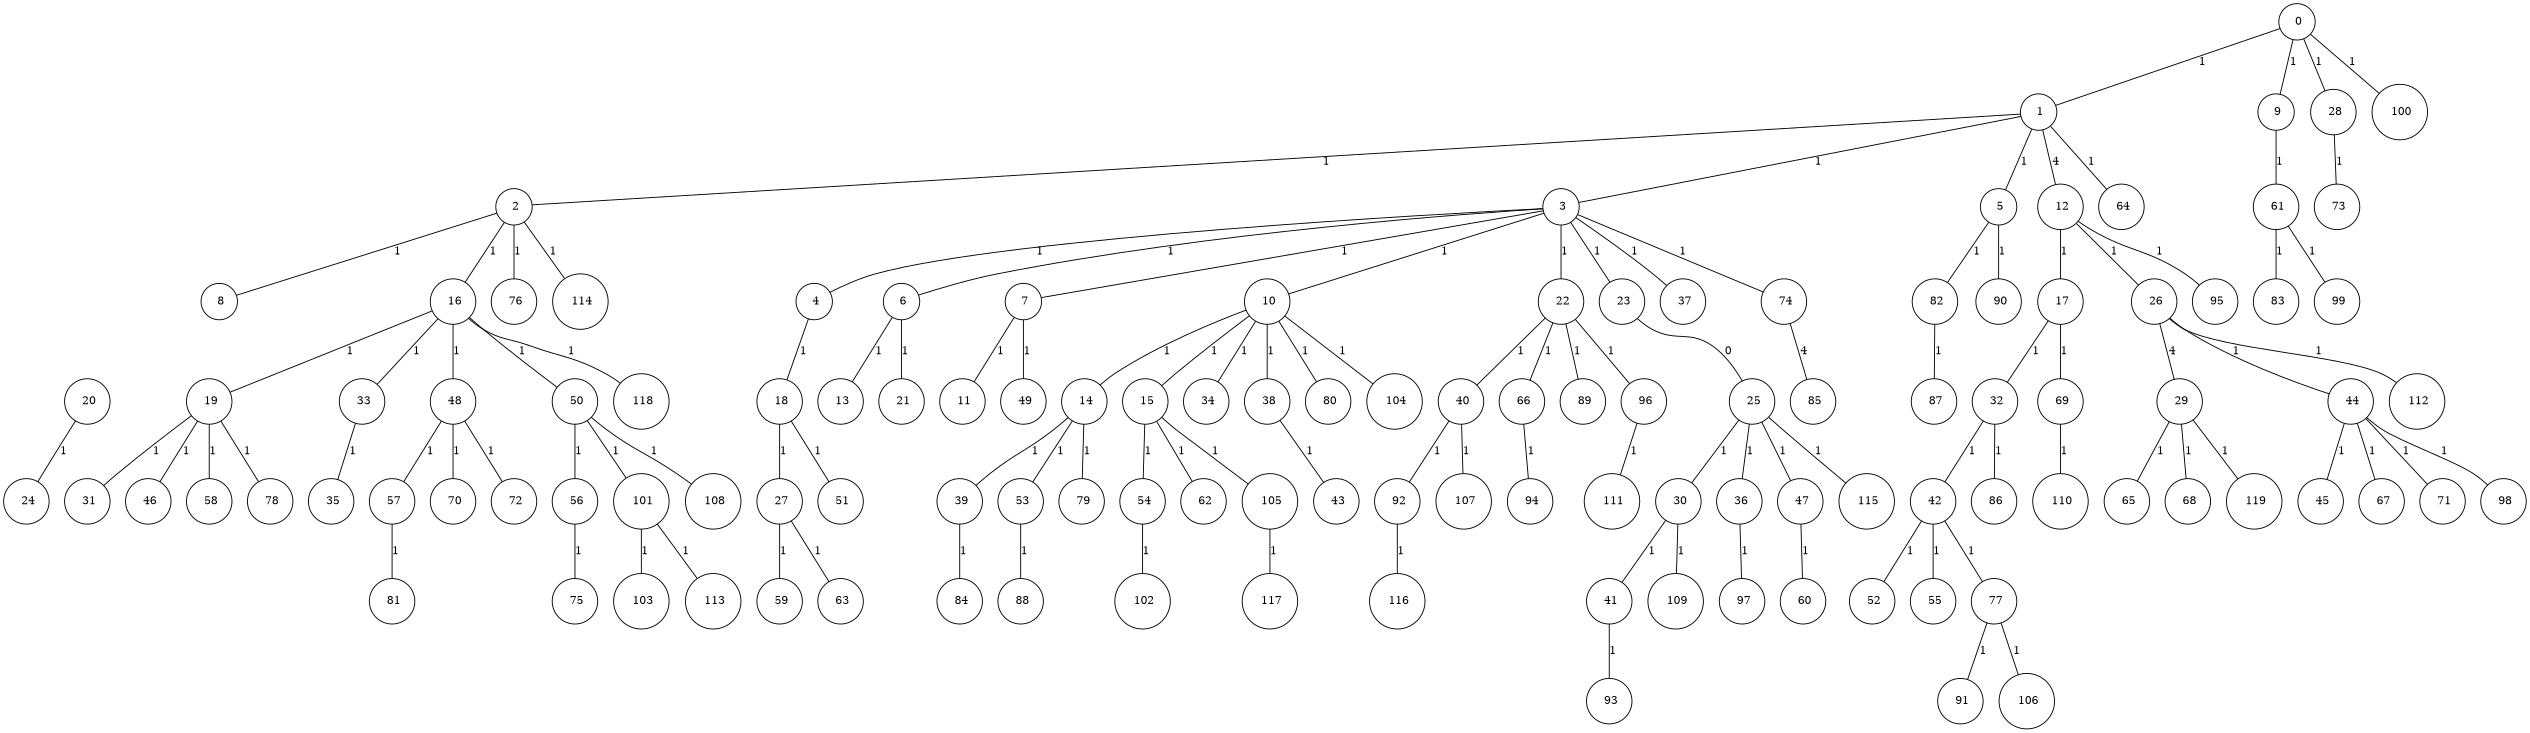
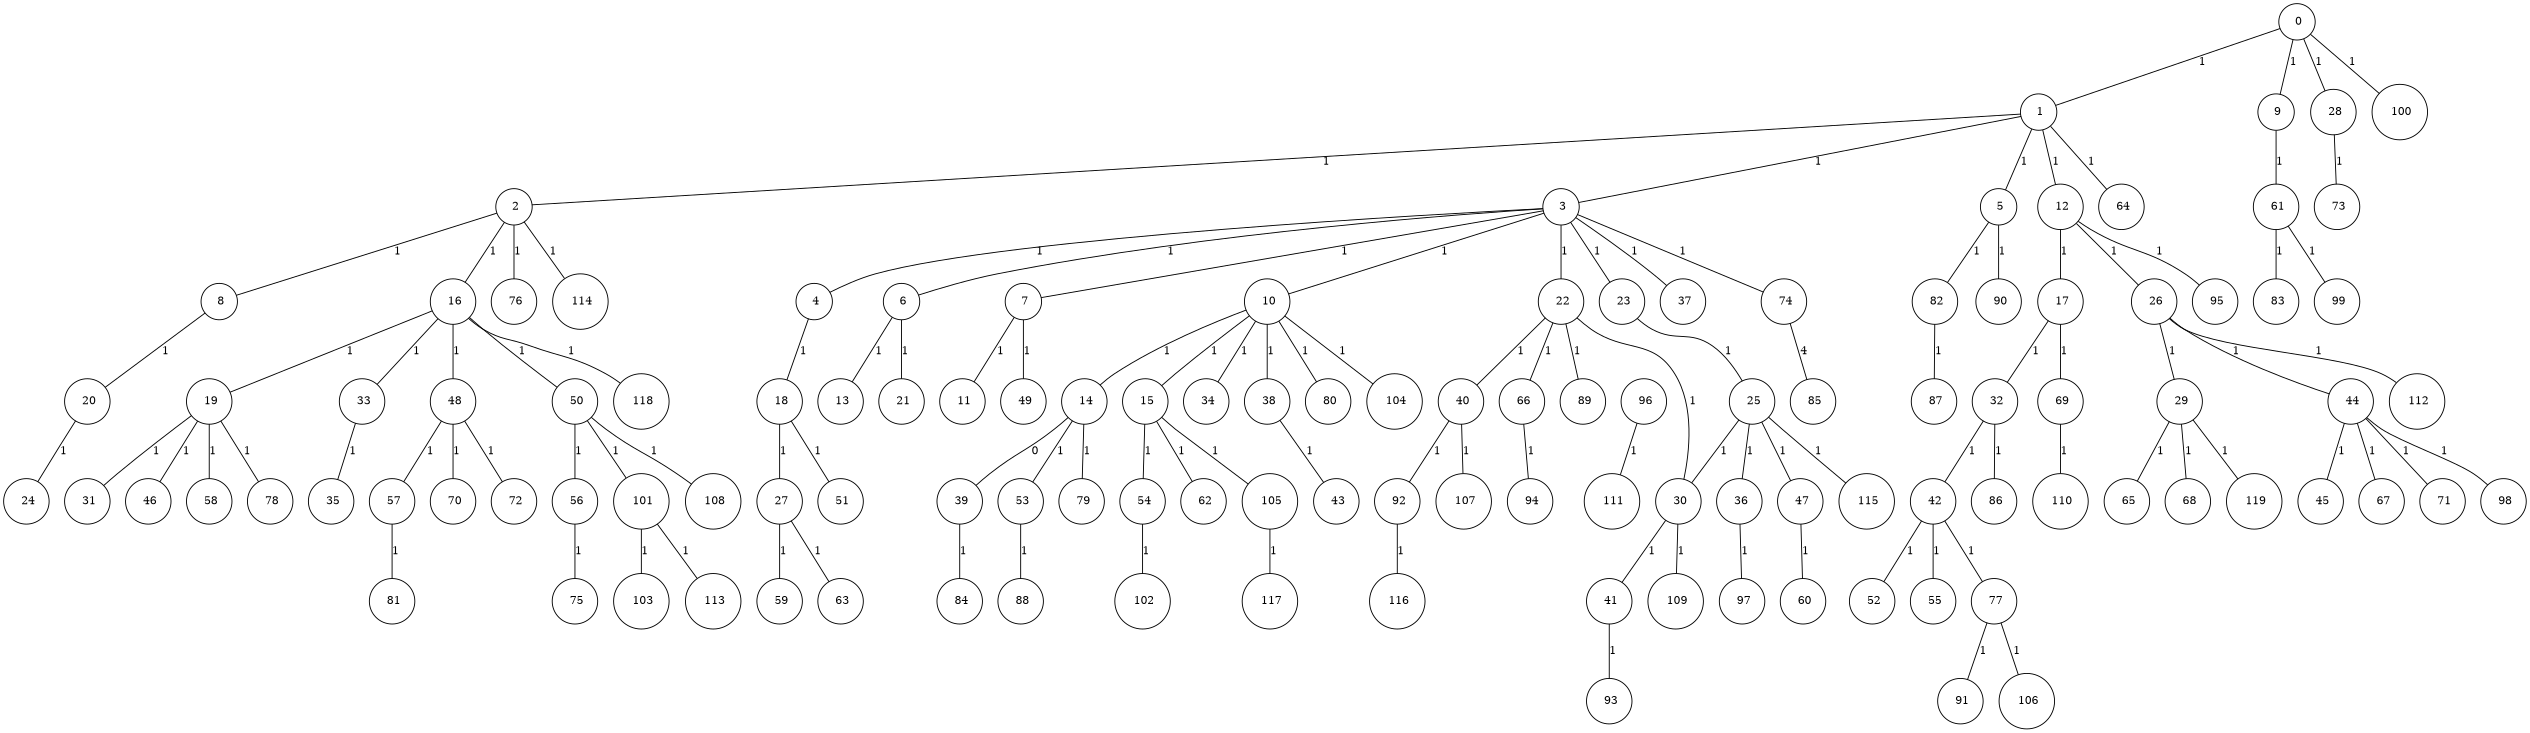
  graph {
    fixedsize="true;"
    node [color=black fontsize=12 hight=.12 shape=circle]
    edge [fontsize=12]
    n1 [label=" 0" width=.12]
    n2 [label=" 1" width=.12]
    n3 [label=" 9" width=.12]
    n4 [label=" 28" width=.12]
    n5 [label=" 100" width=.12]
    n6 [label=" 2" width=.12]
    n7 [label=" 3" width=.12]
    n8 [label=" 5" width=.12]
    n9 [label=" 12" width=.12]
    n10 [label=" 64" width=.12]
    n11 [label=" 61" width=.12]
    n12 [label=" 73" width=.12]
    n13 [label=" 8" width=.12]
    n14 [label=" 16" width=.12]
    n15 [label=" 76" width=.12]
    n16 [label=" 114" width=.12]
    n17 [label=" 4" width=.12]
    n18 [label=" 6" width=.12]
    n19 [label=" 7" width=.12]
    n20 [label=" 10" width=.12]
    n21 [label=" 22" width=.12]
    n22 [label=" 23" width=.12]
    n23 [label=" 37" width=.12]
    n24 [label=" 74" width=.12]
    n25 [label=" 82" width=.12]
    n26 [label=" 90" width=.12]
    n27 [label=" 17" width=.12]
    n28 [label=" 26" width=.12]
    n29 [label=" 95" width=.12]
    n30 [label=" 20" width=.12]
    n31 [label=" 19" width=.12]
    n32 [label=" 33" width=.12]
    n33 [label=" 48" width=.12]
    n34 [label=" 50" width=.12]
    n35 [label=" 118" width=.12]
    n36 [label=" 18" width=.12]
    n37 [label=" 13" width=.12]
    n38 [label=" 21" width=.12]
    n39 [label=" 11" width=.12]
    n40 [label=" 49" width=.12]
    n41 [label=" 14" width=.12]
    n42 [label=" 15" width=.12]
    n43 [label=" 34" width=.12]
    n44 [label=" 38" width=.12]
    n45 [label=" 80" width=.12]
    n46 [label=" 104" width=.12]
    n47 [label=" 40" width=.12]
    n48 [label=" 66" width=.12]
    n49 [label=" 89" width=.12]
    n50 [label=" 96" width=.12]
    n51 [label=" 25" width=.12]
    n52 [label=" 85" width=.12]
    n53 [label=" 27" width=.12]
    n54 [label=" 51" width=.12]
    n55 [label=" 87" width=.12]
    n56 [label=" 24" width=.12]
    n57 [label=" 83" width=.12]
    n58 [label=" 99" width=.12]
    n59 [label=" 39" width=.12]
    n60 [label=" 53" width=.12]
    n61 [label=" 79" width=.12]
    n62 [label=" 54" width=.12]
    n63 [label=" 62" width=.12]
    n64 [label=" 105" width=.12]
    n65 [label=" 43" width=.12]
    n66 [label=" 32" width=.12]
    n67 [label=" 69" width=.12]
    n68 [label=" 29" width=.12]
    n69 [label=" 44" width=.12]
    n70 [label=" 112" width=.12]
    n71 [label=" 84" width=.12]
    n72 [label=" 88" width=.12]
    n73 [label=" 102" width=.12]
    n74 [label=" 117" width=.12]
    n75 [label=" 31" width=.12]
    n76 [label=" 46" width=.12]
    n77 [label=" 58" width=.12]
    n78 [label=" 78" width=.12]
    n79 [label=" 35" width=.12]
    n80 [label=" 57" width=.12]
    n81 [label=" 70" width=.12]
    n82 [label=" 72" width=.12]
    n83 [label=" 56" width=.12]
    n84 [label=" 101" width=.12]
    n85 [label=" 108" width=.12]
    n86 [label=" 42" width=.12]
    n87 [label=" 86" width=.12]
    n88 [label=" 110" width=.12]
    n89 [label=" 59" width=.12]
    n90 [label=" 63" width=.12]
    n91 [label=" 92" width=.12]
    n92 [label=" 107" width=.12]
    n93 [label=" 94" width=.12]
    n94 [label=" 111" width=.12]
    n95 [label=" 30" width=.12]
    n96 [label=" 36" width=.12]
    n97 [label=" 47" width=.12]
    n98 [label=" 115" width=.12]
    n99 [label=" 41" width=.12]
    n100 [label=" 109" width=.12]
    n101 [label=" 97" width=.12]
    n102 [label=" 60" width=.12]
    n103 [label=" 65" width=.12]
    n104 [label=" 68" width=.12]
    n105 [label=" 119" width=.12]
    n106 [label=" 45" width=.12]
    n107 [label=" 67" width=.12]
    n108 [label=" 71" width=.12]
    n109 [label=" 98" width=.12]
    n110 [label=" 93" width=.12]
    n111 [label=" 52" width=.12]
    n112 [label=" 55" width=.12]
    n113 [label=" 77" width=.12]
    n114 [label=" 116" width=.12]
    n115 [label=" 91" width=.12]
    n116 [label=" 106" width=.12]
    n117 [label=" 81" width=.12]
    n118 [label=" 75" width=.12]
    n119 [label=" 103" width=.12]
    n120 [label=" 113" width=.12]
    n1 -- n2 [label=1]
    n1 -- n3 [label=1]
    n1 -- n4 [label=1]
    n1 -- n5 [label=1]
    n2 -- n6 [label=1]
    n2 -- n7 [label=1]
    n2 -- n8 [label=1]
-   n2 -- n9 [label=4]
+   n2 -- n9 [label=1]
    n2 -- n10 [label=1]
    n3 -- n11 [label=1]
    n4 -- n12 [label=1]
    n6 -- n13 [label=1]
    n6 -- n14 [label=1]
    n6 -- n15 [label=1]
    n6 -- n16 [label=1]
    n7 -- n17 [label=1]
    n7 -- n18 [label=1]
    n7 -- n19 [label=1]
    n7 -- n20 [label=1]
    n7 -- n21 [label=1]
    n7 -- n22 [label=1]
    n7 -- n23 [label=1]
    n7 -- n24 [label=1]
    n8 -- n25 [label=1]
    n8 -- n26 [label=1]
    n9 -- n27 [label=1]
    n9 -- n28 [label=1]
    n9 -- n29 [label=1]
    n11 -- n57 [label=1]
    n11 -- n58 [label=1]
+   n13 -- n30 [label=1]
    n14 -- n31 [label=1]
    n14 -- n32 [label=1]
    n14 -- n33 [label=1]
    n14 -- n34 [label=1]
    n14 -- n35 [label=1]
    n17 -- n36 [label=1]
    n18 -- n37 [label=1]
    n18 -- n38 [label=1]
    n19 -- n39 [label=1]
    n19 -- n40 [label=1]
    n20 -- n41 [label=1]
    n20 -- n42 [label=1]
    n20 -- n43 [label=1]
    n20 -- n44 [label=1]
    n20 -- n45 [label=1]
    n20 -- n46 [label=1]
    n21 -- n47 [label=1]
    n21 -- n48 [label=1]
    n21 -- n49 [label=1]
-   n21 -- n50 [label=1]
-   n22 -- n51 [label=0]
+   n21 -- n95 [label=1]
+   n22 -- n51 [label=1]
    n24 -- n52 [label=4]
    n25 -- n55 [label=1]
    n27 -- n66 [label=1]
    n27 -- n67 [label=1]
-   n28 -- n68 [label=4]
+   n28 -- n68 [label=1]
    n28 -- n69 [label=1]
    n28 -- n70 [label=1]
    n30 -- n56 [label=1]
    n31 -- n75 [label=1]
    n31 -- n76 [label=1]
    n31 -- n77 [label=1]
    n31 -- n78 [label=1]
    n32 -- n79 [label=1]
    n33 -- n80 [label=1]
    n33 -- n81 [label=1]
    n33 -- n82 [label=1]
    n34 -- n83 [label=1]
    n34 -- n84 [label=1]
    n34 -- n85 [label=1]
    n36 -- n53 [label=1]
    n36 -- n54 [label=1]
-   n41 -- n59 [label=1]
+   n41 -- n59 [label=0]
    n41 -- n60 [label=1]
    n41 -- n61 [label=1]
    n42 -- n62 [label=1]
    n42 -- n63 [label=1]
    n42 -- n64 [label=1]
    n44 -- n65 [label=1]
    n47 -- n91 [label=1]
    n47 -- n92 [label=1]
    n48 -- n93 [label=1]
    n50 -- n94 [label=1]
    n51 -- n95 [label=1]
    n51 -- n96 [label=1]
    n51 -- n97 [label=1]
    n51 -- n98 [label=1]
    n53 -- n89 [label=1]
    n53 -- n90 [label=1]
    n59 -- n71 [label=1]
    n60 -- n72 [label=1]
    n62 -- n73 [label=1]
    n64 -- n74 [label=1]
    n66 -- n86 [label=1]
    n66 -- n87 [label=1]
    n67 -- n88 [label=1]
    n68 -- n103 [label=1]
    n68 -- n104 [label=1]
    n68 -- n105 [label=1]
    n69 -- n106 [label=1]
    n69 -- n107 [label=1]
    n69 -- n108 [label=1]
    n69 -- n109 [label=1]
    n80 -- n117 [label=1]
    n83 -- n118 [label=1]
    n84 -- n119 [label=1]
    n84 -- n120 [label=1]
    n86 -- n111 [label=1]
    n86 -- n112 [label=1]
    n86 -- n113 [label=1]
    n91 -- n114 [label=1]
    n95 -- n99 [label=1]
    n95 -- n100 [label=1]
    n96 -- n101 [label=1]
    n97 -- n102 [label=1]
    n99 -- n110 [label=1]
    n113 -- n115 [label=1]
    n113 -- n116 [label=1]
  }
